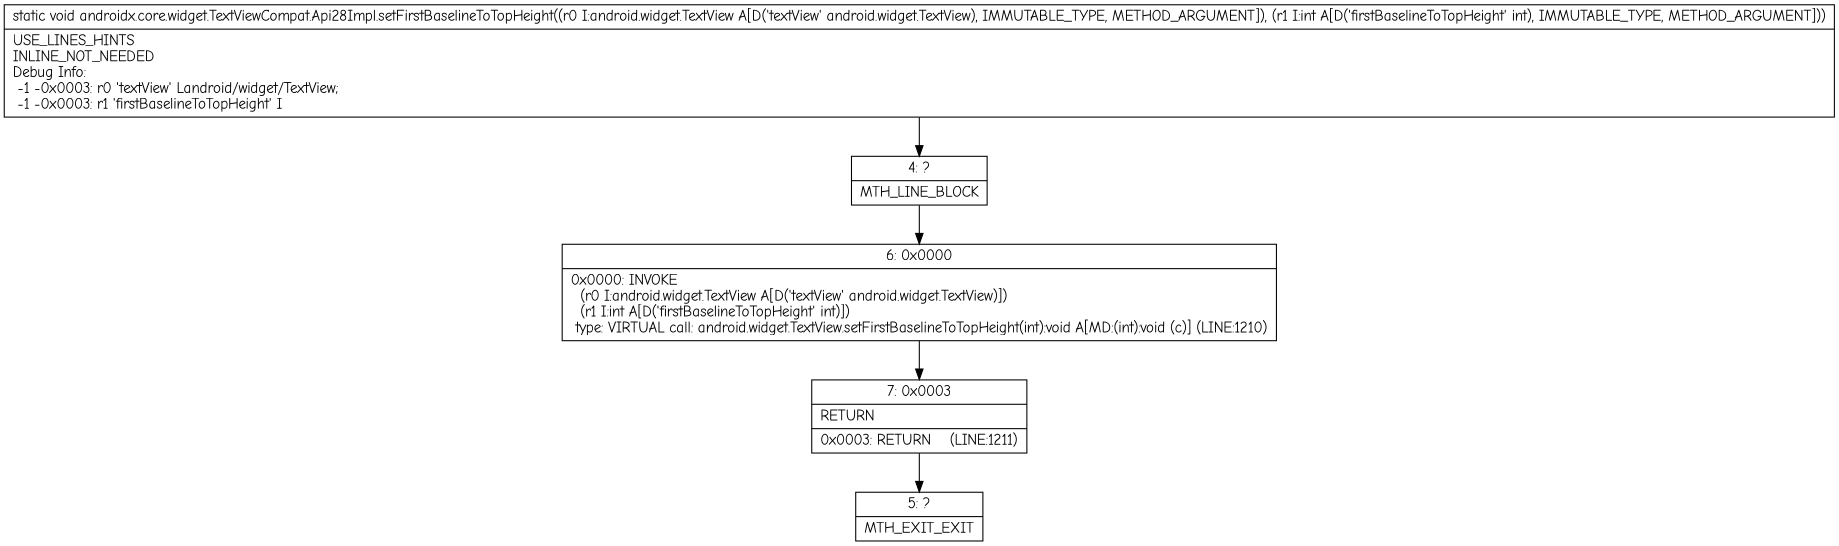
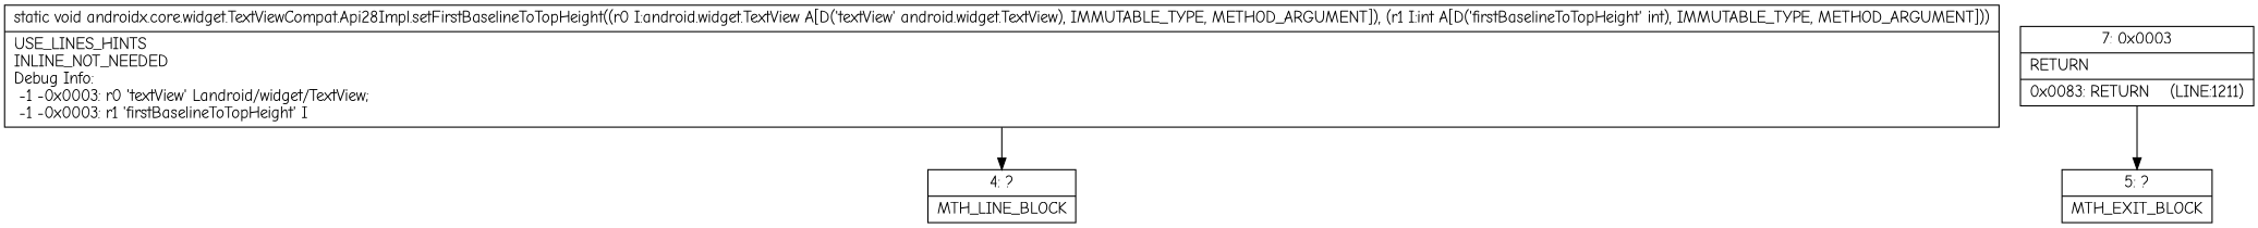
  digraph {
    fontname="Comic Neue"
    node [fontname="Comic Neue" shape=record]
    edge [fontname="Comic Neue"]
    n1 [label="{4\:\ ?|MTH_LINE_BLOCK\l}"]
-   n2 [label="{6\:\ 0x0000|0x0000: INVOKE  \l  (r0 I:android.widget.TextView A[D('textView' android.widget.TextView)])\l  (r1 I:int A[D('firstBaselineToTopHeight' int)])\l type: VIRTUAL call: android.widget.TextView.setFirstBaselineToTopHeight(int):void A[MD:(int):void (c)] (LINE:1210)\l}"]
-   n3 [label="{7\:\ 0x0003|RETURN\l|0x0003: RETURN    (LINE:1211)\l}"]
-   n4 [label="{5\:\ ?|MTH_EXIT_EXIT\l}"]
+   n3 [label="{7\:\ 0x0003|RETURN\l|0x0083: RETURN    (LINE:1211)\l}"]
+   n4 [label="{5\:\ ?|MTH_EXIT_BLOCK\l}"]
    n5 [label="{static void androidx.core.widget.TextViewCompat.Api28Impl.setFirstBaselineToTopHeight((r0 I:android.widget.TextView A[D('textView' android.widget.TextView), IMMUTABLE_TYPE, METHOD_ARGUMENT]), (r1 I:int A[D('firstBaselineToTopHeight' int), IMMUTABLE_TYPE, METHOD_ARGUMENT]))  | USE_LINES_HINTS\lINLINE_NOT_NEEDED\lDebug Info:\l  \-1 \-0x0003: r0 'textView' Landroid\/widget\/TextView;\l  \-1 \-0x0003: r1 'firstBaselineToTopHeight' I\l}"]
-   n1 -> n2
-   n2 -> n3
    n3 -> n4
    n5 -> n1
  }
